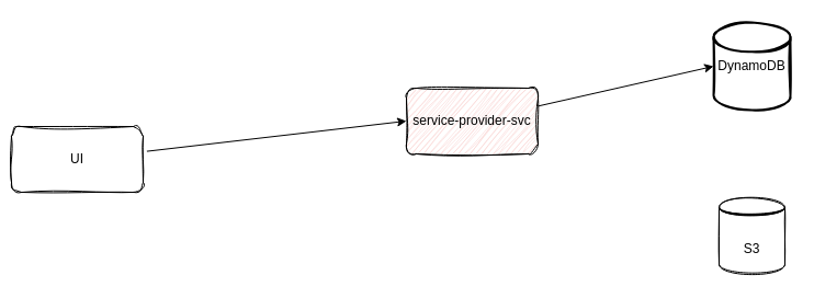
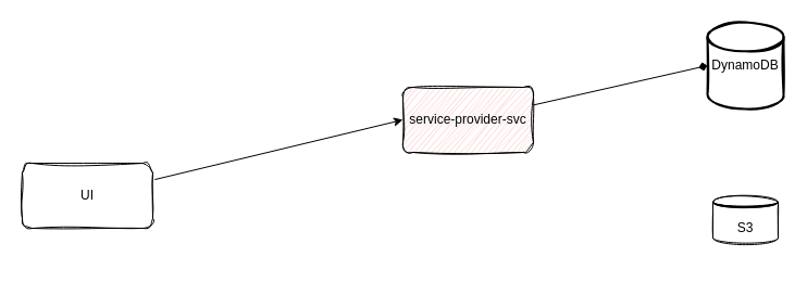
  <mxCell id="0" />
  <mxCell id="1" parent="0" />
  <mxCell id="2" style="edgeStyle=none;html=1;entryX=0;entryY=0.5;entryDx=0;entryDy=0;" edge="1" parent="1" source="3" target="5"><mxGeometry relative="1" as="geometry" /></mxCell>
- <mxCell id="3" value="UI" style="rounded=1;whiteSpace=wrap;html=1;sketch=1;curveFitting=1;jiggle=2;" vertex="1" parent="1"><mxGeometry x="10" y="115" width="120" height="60" as="geometry" /></mxCell>
- <mxCell id="4" style="edgeStyle=none;html=1;entryX=0;entryY=0.5;entryDx=0;entryDy=0;entryPerimeter=0;" edge="1" parent="1" source="5" target="6"><mxGeometry relative="1" as="geometry" /></mxCell>
+ <mxCell id="3" value="UI" style="rounded=1;whiteSpace=wrap;html=1;sketch=1;curveFitting=1;jiggle=2;" vertex="1" parent="1"><mxGeometry x="20" y="150" width="120" height="60" as="geometry" /></mxCell>
+ <mxCell id="4" style="edgeStyle=none;html=1;entryX=0;entryY=0.5;entryDx=0;entryDy=0;entryPerimeter=0;endArrow=diamond;" edge="1" parent="1" source="5" target="6"><mxGeometry relative="1" as="geometry" /></mxCell>
  <mxCell id="5" value="service-provider-svc" style="rounded=1;whiteSpace=wrap;html=1;sketch=1;curveFitting=1;jiggle=2;fillColor=#f8cecc;" vertex="1" parent="1"><mxGeometry x="370" y="80" width="120" height="60" as="geometry" /></mxCell>
  <mxCell id="6" value="DynamoDB" style="strokeWidth=2;html=1;shape=mxgraph.flowchart.database;whiteSpace=wrap;sketch=1;" vertex="1" parent="1"><mxGeometry x="650" y="20" width="70" height="80" as="geometry" /></mxCell>
- <mxCell id="7" value="S3" style="shape=datastore;whiteSpace=wrap;html=1;sketch=1;" vertex="1" parent="1"><mxGeometry x="655" y="180" width="60" height="70" as="geometry" /></mxCell>
+ <mxCell id="7" value="S3" style="shape=datastore;whiteSpace=wrap;html=1;sketch=1;" vertex="1" parent="1"><mxGeometry x="655" y="180" width="60" height="45" as="geometry" /></mxCell>
